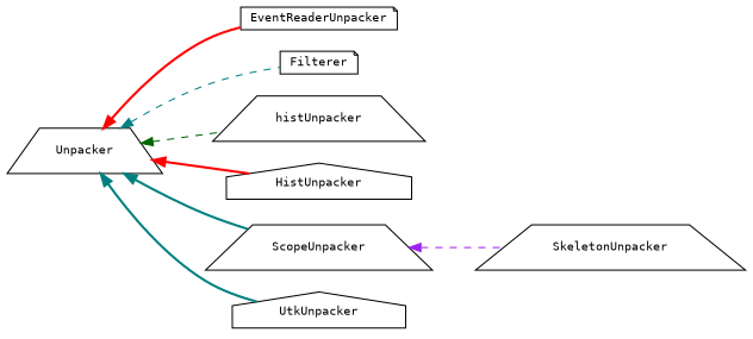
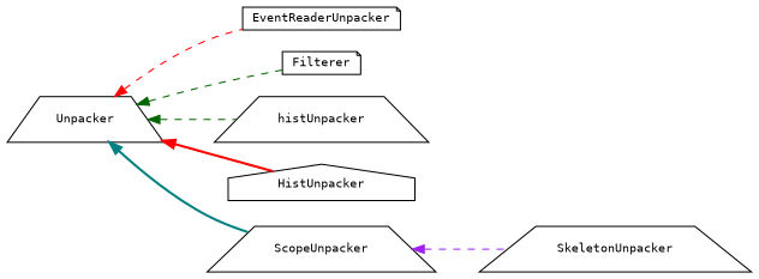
  digraph {
    fontname="DejaVu Sans Mono"
    rankdir=LR
    node [color=black fillcolor=white fontname="DejaVu Sans Mono" fontsize=10 shape=trapezium style=filled]
    edge [color=red dir=back fontname="DejaVu Sans Mono" fontsize=10 labelfontname=Helvetica labelfontsize=10 style=bold]
    n1 [height=0.2 label=Unpacker width=0.4]
    n2 [height=0.2 label=EventReaderUnpacker shape=note width=0.4]
    n3 [height=0.2 label=Filterer shape=note width=0.4]
    n4 [height=0.2 label=histUnpacker width=0.4]
    n5 [height=0.2 label=HistUnpacker shape=house width=0.4]
    n6 [height=0.2 label=ScopeUnpacker width=0.4]
-   n7 [height=0.2 label=UtkUnpacker shape=house width=0.4]
    n8 [height=0.2 label=SkeletonUnpacker width=0.4]
-   n1 -> n2
-   n1 -> n3 [color=teal style=dashed]
+   n1 -> n2 [style=dashed]
+   n1 -> n3 [color=darkgreen style=dashed]
    n1 -> n4 [color=darkgreen style=dashed]
    n1 -> n5
    n1 -> n6 [color=teal]
-   n1 -> n7 [color=teal]
    n6 -> n8 [color=purple style=dashed]
  }
